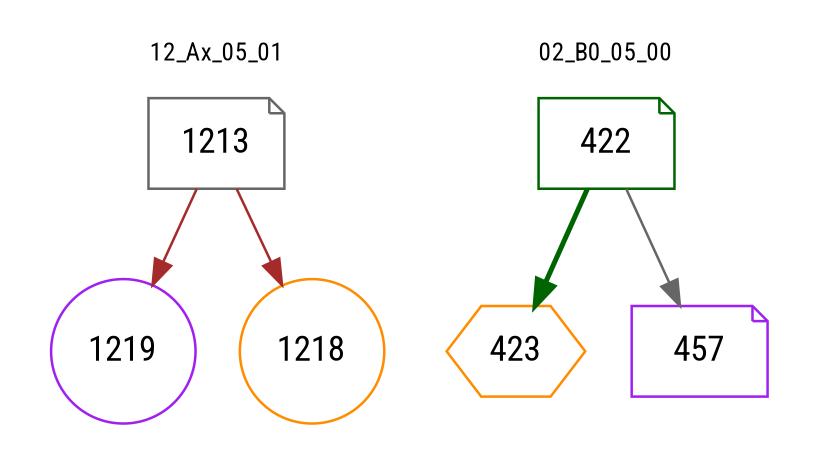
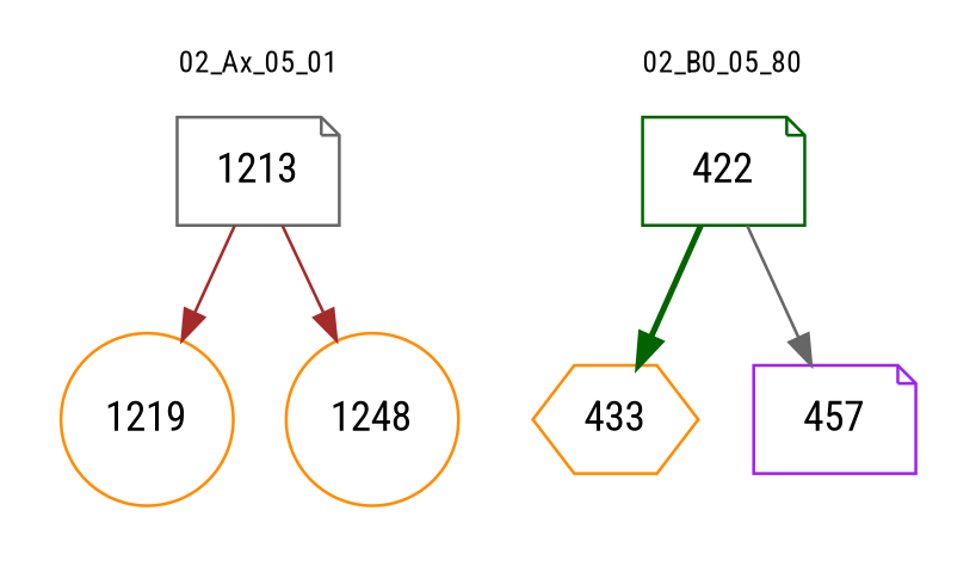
  digraph {
    fontname="Roboto Condensed"
    node [color=purple fontname="Roboto Condensed" shape=note]
    edge [color=brown fontname="Roboto Condensed" style=solid]
    n1 [color=gray40 label=1213]
-   n2 [label=1219 shape=circle]
-   n3 [color=darkorange label=1218 shape=circle]
+   n2 [color=darkorange label=1219 shape=circle]
+   n3 [color=darkorange label=1248 shape=circle]
    n4 [color=darkgreen label=422]
-   n5 [color=darkorange label=423 shape=hexagon]
+   n5 [color=darkorange label=433 shape=hexagon]
    n6 [label=457]
    subgraph cluster_1 {
      color=white
      fontsize=10
-     label="12_Ax_05_01"
+     label="02_Ax_05_01"
      n1
      n2
      n3
    }
    subgraph cluster_2 {
      color=white
      fontsize=10
-     label="02_B0_05_00"
+     label="02_B0_05_80"
      n4
      n5
      n6
    }
    n1 -> n2
    n1 -> n3
    n4 -> n5 [color=darkgreen style=bold]
    n4 -> n6 [color=gray40]
  }
